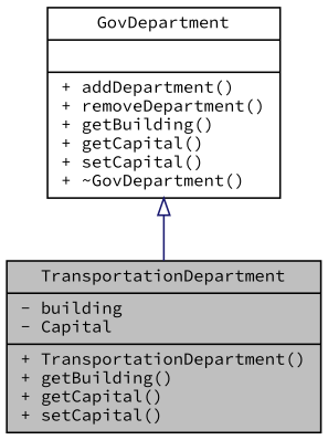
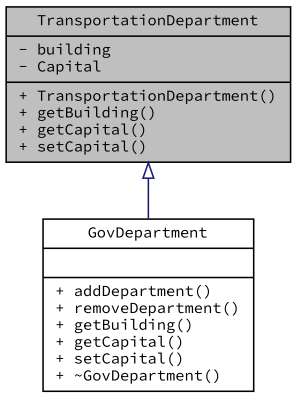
  digraph {
    fontname="Source Code Pro"
    node [color=black fontname="Source Code Pro" fontsize=10 shape=record style=filled]
    n1 [fillcolor=grey75 fontcolor=black height=0.2 label="{TransportationDepartment\n|- building\l- Capital\l|+ TransportationDepartment()\l+ getBuilding()\l+ getCapital()\l+ setCapital()\l}" width=0.4]
    n2 [fillcolor=white height=0.2 label="{GovDepartment\n||+ addDepartment()\l+ removeDepartment()\l+ getBuilding()\l+ getCapital()\l+ setCapital()\l+ ~GovDepartment()\l}" width=0.4]
-   n2 -> n1 [arrowtail=onormal color=midnightblue dir=back fontname="Source Code Pro" fontsize=10 labelfontname=Helvetica labelfontsize=10 style=solid]
+   n1 -> n2 [arrowtail=onormal color=midnightblue dir=back fontname="Source Code Pro" fontsize=10 labelfontname=Helvetica labelfontsize=10 style=solid]
  }
